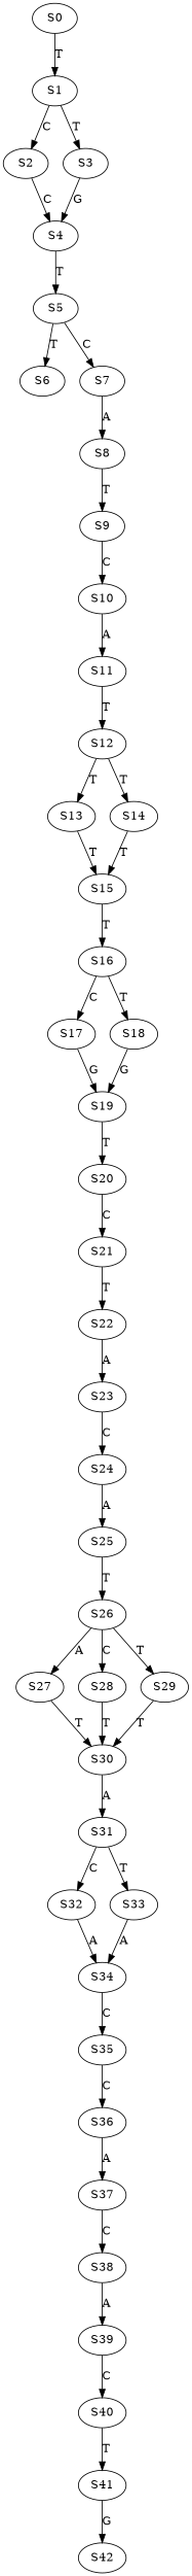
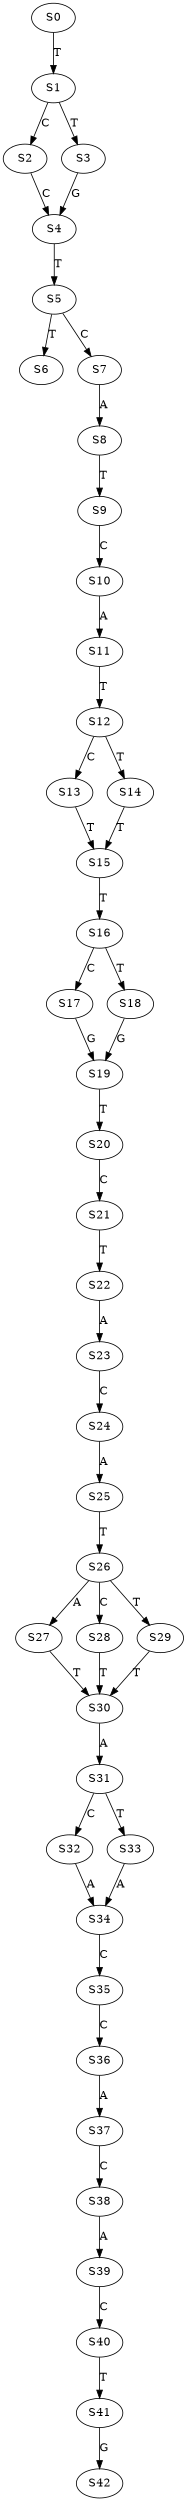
  strict digraph {
    S0
    S1
    S2
    S3
    S4
    S5
    S6
    S7
    S8
    S9
    S10
    S11
    S12
    S13
    S14
    S15
    S16
    S17
    S18
    S19
    S20
    S21
    S22
    S23
    S24
    S25
    S26
    S27
    S28
    S29
    S30
    S31
    S32
    S33
    S34
    S35
    S36
    S37
    S38
    S39
    S40
    S41
    S42
    S0 -> S1 [label=T]
    S1 -> S2 [label=C]
    S1 -> S3 [label=T]
    S2 -> S4 [label=C]
    S3 -> S4 [label=G]
    S4 -> S5 [label=T]
    S5 -> S6 [label=T]
    S5 -> S7 [label=C]
    S7 -> S8 [label=A]
    S8 -> S9 [label=T]
    S9 -> S10 [label=C]
    S10 -> S11 [label=A]
    S11 -> S12 [label=T]
-   S12 -> S13 [label=T]
+   S12 -> S13 [label=C]
    S12 -> S14 [label=T]
    S13 -> S15 [label=T]
    S14 -> S15 [label=T]
    S15 -> S16 [label=T]
    S16 -> S17 [label=C]
    S16 -> S18 [label=T]
    S17 -> S19 [label=G]
    S18 -> S19 [label=G]
    S19 -> S20 [label=T]
    S20 -> S21 [label=C]
    S21 -> S22 [label=T]
    S22 -> S23 [label=A]
    S23 -> S24 [label=C]
    S24 -> S25 [label=A]
    S25 -> S26 [label=T]
    S26 -> S27 [label=A]
    S26 -> S28 [label=C]
    S26 -> S29 [label=T]
    S27 -> S30 [label=T]
    S28 -> S30 [label=T]
    S29 -> S30 [label=T]
    S30 -> S31 [label=A]
    S31 -> S32 [label=C]
    S31 -> S33 [label=T]
    S32 -> S34 [label=A]
    S33 -> S34 [label=A]
    S34 -> S35 [label=C]
    S35 -> S36 [label=C]
    S36 -> S37 [label=A]
    S37 -> S38 [label=C]
    S38 -> S39 [label=A]
    S39 -> S40 [label=C]
    S40 -> S41 [label=T]
    S41 -> S42 [label=G]
  }
